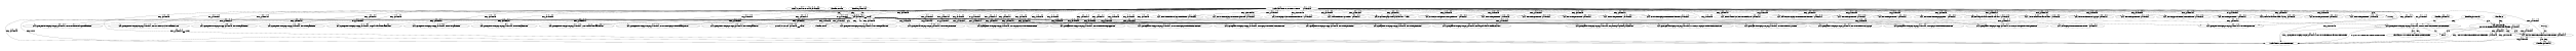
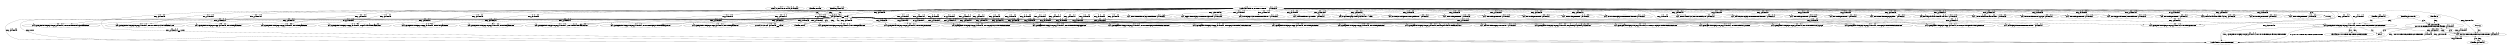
  digraph {
    n1 [label="(Call,*pictureOrder =\n (QOMX_VIDEO_DECODER_PICTURE_ORDER *)paramData)"]
    n2 [label="(Call,(QOMX_VIDEO_DECODER_PICTURE_ORDER *)paramData)"]
    n3 [label="(MethodReturn,OMX_ERRORTYPE)"]
    n4 [label="(Block,)"]
    n5 [label="(Identifier,paramData)"]
    n6 [label="(Call,VALIDATE_OMX_PARAM_DATA(paramData, QOMX_VIDEO_DECODER_PICTURE_ORDER))"]
    n7 [label="(Identifier,QOMX_VIDEO_DECODER_PICTURE_ORDER)"]
    n8 [label="(Call,paramData == NULL)"]
    n9 [label="(Call,VALIDATE_OMX_PARAM_DATA(paramData, QOMX_INDEXTIMESTAMPREORDER))"]
    n10 [label="(Call,VALIDATE_OMX_PARAM_DATA(paramData, QOMX_VIDEO_CUSTOM_BUFFERSIZE))"]
    n11 [label="(Call,VALIDATE_OMX_PARAM_DATA(paramData, QOMX_ENABLETYPE))"]
    n12 [label="(Call,VALIDATE_OMX_PARAM_DATA(paramData, QOMX_ENABLETYPE))"]
    n13 [label="(Call,VALIDATE_OMX_PARAM_DATA(paramData, UseAndroidNativeBufferParams))"]
    n14 [label="(Call,VALIDATE_OMX_PARAM_DATA(paramData, QOMX_ENABLETYPE))"]
    n15 [label="(Call,VALIDATE_OMX_PARAM_DATA(paramData, QOMX_ENABLETYPE))"]
    n16 [label="(Call,VALIDATE_OMX_PARAM_DATA(paramData, StoreMetaDataInBuffersParams))"]
    n17 [label="(Call,VALIDATE_OMX_PARAM_DATA(paramData, OMX_VIDEO_PARAM_PORTFORMATTYPE))"]
    n18 [label="(Call,VALIDATE_OMX_PARAM_DATA(paramData, QOMX_ENABLETYPE))"]
    n19 [label="(ControlStructure,if (paramData == NULL))"]
    n20 [label="(Call,VALIDATE_OMX_PARAM_DATA(paramData, QOMX_ENABLETYPE))"]
    n21 [label="(Call,VALIDATE_OMX_PARAM_DATA(paramData, QOMX_ENABLETYPE))"]
    n22 [label="(Call,VALIDATE_OMX_PARAM_DATA(paramData, OMX_PARAM_COMPONENTROLETYPE))"]
    n23 [label="(Call,VALIDATE_OMX_PARAM_DATA(paramData, QOMX_INDEXEXTRADATATYPE))"]
    n24 [label="(Call,VALIDATE_OMX_PARAM_DATA(paramData, OMX_VIDEO_PARAM_PROFILELEVELTYPE))"]
    n25 [label="(Call,VALIDATE_OMX_PARAM_DATA(paramData, OMX_PARAM_BUFFERSUPPLIERTYPE))"]
    n26 [label="(Call,VALIDATE_OMX_PARAM_DATA(paramData, QOMX_ENABLETYPE))"]
    n27 [label="(Call,VALIDATE_OMX_PARAM_DATA(paramData, QOMX_ENABLETYPE))"]
    n28 [label="(Call,VALIDATE_OMX_PARAM_DATA(paramData, EnableAndroidNativeBuffersParams))"]
+   n29 [label="(Call,(QOMX_VIDEO_PARAM_DIVXTYPE *) paramData)"]
    n30 [label="(Call,VALIDATE_OMX_PARAM_DATA(paramData, PrepareForAdaptivePlaybackParams))"]
    n31 [label="(Call,VALIDATE_OMX_PARAM_DATA(paramData, OMX_QCOM_PARAM_PORTDEFINITIONTYPE))"]
    n32 [label="(Call,VALIDATE_OMX_PARAM_DATA(paramData, OMX_PRIORITYMGMTTYPE))"]
    n33 [label="(Call,VALIDATE_OMX_PARAM_DATA(paramData, QOMX_INDEXDOWNSCALAR))"]
    n34 [label="(Call,VALIDATE_OMX_PARAM_DATA(paramData, OMX_PARAM_PORTDEFINITIONTYPE))"]
    n35 [label="(Call,VALIDATE_OMX_PARAM_DATA(paramData, OMX_QCOM_PLATFORMPRIVATE_EXTN))"]
    n36 [label="(Identifier,NULL)"]
    n37 [label="(Call,VALIDATE_OMX_PARAM_DATA(paramData, QOMX_ENABLETYPE))"]
    n38 [label="(MethodParameterIn,OMX_IN OMX_PTR        paramData)"]
-   n39 [label="(Call,(OMX_VIDEO_PARAM_PORTFORMATTYPE *)paramData)"]
+   n39 [label="(Call,(DATA_VIDEO_PARAM_PORTFORMATTYPE *)paramData)"]
    n40 [label="(Call,(OMX_PARAM_COMPONENTROLETYPE *) paramData)"]
    n41 [label="(Call,(OMX_PRIORITYMGMTTYPE*) paramData)"]
    n42 [label="(Call,(PrepareForAdaptivePlaybackParams *) buffer)"]
    n43 [label="(Call,(OMX_QCOM_PLATFORMPRIVATE_EXTN *) paramData)"]
    n44 [label="(Call,(QOMX_ENABLETYPE *)paramData)"]
    n45 [label="(Call,(QOMX_ENABLETYPE *)paramData)"]
    n46 [label="(Call,(QOMX_ENABLETYPE *)paramData)"]
    n47 [label="(Call,(QOMX_ENABLETYPE *)paramData)"]
    n48 [label="(Call,(OMX_VIDEO_PARAM_PROFILELEVELTYPE*)paramData)"]
    n49 [label="(Call,(QOMX_INDEXTIMESTAMPREORDER *)paramData)"]
    n50 [label="(Call,(QOMX_VIDEO_CUSTOM_BUFFERSIZE*)paramData)"]
    n51 [label="(Call,(OMX_QCOM_PARAM_PORTDEFINITIONTYPE *) paramData)"]
    n52 [label="(Call,(QOMX_ENABLETYPE *)paramData)"]
    n53 [label="(Call,(QOMX_ENABLETYPE *)paramData)"]
    n54 [label="(Call,(QOMX_INDEXEXTRADATATYPE *) paramData)"]
    n55 [label="(Call,(EnableAndroidNativeBuffersParams *) paramData)"]
    n56 [label="(Call,(StoreMetaDataInBuffersParams *)paramData)"]
    n57 [label="(Call,(QOMX_INDEXDOWNSCALAR*)paramData)"]
    n58 [label="(Call,(QOMX_ENABLETYPE *)paramData)"]
    n59 [label="(Call,(OMX_PARAM_BUFFERSUPPLIERTYPE*) paramData)"]
    n60 [label="(Call,(QOMX_ENABLETYPE *)paramData)"]
    n61 [label="(Call,use_android_native_buffer(hComp, paramData))"]
    n62 [label="(Call,(QOMX_ENABLETYPE *)paramData)"]
    n63 [label="(Call,(QOMX_ENABLETYPE *)paramData)"]
    1000108
    n65 [label="(Call,(OMX_PARAM_PORTDEFINITIONTYPE *) paramData)"]
    n66 [label="(Literal,\"Get Param in Invalid paramData\")"]
    n67 [label="(Identifier,pictureOrder)"]
    n68 [label="(Identifier,rc)"]
    n69 [label="(Identifier,m_state)"]
    n70 [label="(Identifier,paramData)"]
    n71 [label="(Identifier,paramData)"]
    1002166
    n1 -> n2 [label="CFG: "]
    n1 -> n3 [label="DDG: (QOMX_VIDEO_DECODER_PICTURE_ORDER *)paramData"]
    n1 -> n3 [label="DDG: pictureOrder"]
    n1 -> n4 [label="AST: "]
    n2 -> n1 [label="AST: "]
    n2 -> n1 [label="DDG: paramData"]
    n2 -> n3 [label="DDG: paramData"]
    n2 -> n5 [label="CFG: "]
    n5 -> n2 [label="AST: "]
    n6 -> n2 [label="DDG: paramData"]
    n6 -> n3 [label="DDG: VALIDATE_OMX_PARAM_DATA(paramData, QOMX_VIDEO_DECODER_PICTURE_ORDER)"]
    n6 -> n3 [label="DDG: QOMX_VIDEO_DECODER_PICTURE_ORDER"]
    n6 -> n4 [label="AST: "]
    n6 -> n7 [label="CFG: "]
    n7 -> n6 [label="AST: "]
    n8 -> n3 [label="DDG: paramData == NULL"]
    n8 -> n3 [label="DDG: paramData"]
    n8 -> n3 [label="DDG: NULL"]
    n8 -> n6 [label="DDG: paramData"]
    n8 -> n9 [label="DDG: paramData"]
    n8 -> n10 [label="DDG: paramData"]
    n8 -> n11 [label="DDG: paramData"]
    n8 -> n12 [label="DDG: paramData"]
    n8 -> n13 [label="DDG: paramData"]
    n8 -> n14 [label="DDG: paramData"]
    n8 -> n15 [label="DDG: paramData"]
    n8 -> n16 [label="DDG: paramData"]
    n8 -> n17 [label="DDG: paramData"]
    n8 -> n18 [label="DDG: paramData"]
    n8 -> n19 [label="AST: "]
    n8 -> n20 [label="DDG: paramData"]
    n8 -> n21 [label="DDG: paramData"]
    n8 -> n22 [label="DDG: paramData"]
    n8 -> n23 [label="DDG: paramData"]
    n8 -> n24 [label="DDG: paramData"]
    n8 -> n25 [label="DDG: paramData"]
    n8 -> n26 [label="DDG: paramData"]
    n8 -> n27 [label="DDG: paramData"]
    n8 -> n28 [label="DDG: paramData"]
+   n8 -> n29 [label="DDG: paramData"]
    n8 -> n30 [label="DDG: paramData"]
    n8 -> n31 [label="DDG: paramData"]
    n8 -> n32 [label="DDG: paramData"]
    n8 -> n33 [label="DDG: paramData"]
    n8 -> n34 [label="DDG: paramData"]
    n8 -> n35 [label="DDG: paramData"]
    n8 -> n36 [label="CFG: "]
    n8 -> n37 [label="DDG: paramData"]
    n36 -> n8 [label="AST: "]
-   n38 -> n2 [label="DDG: paramData"]
+   n38 -> n2 [label="DDG: pictureOrder"]
    n38 -> n3 [label="DDG: pictureOrder"]
    n38 -> n6 [label="DDG: paramData"]
    n38 -> n8 [label="DDG: paramData"]
    n38 -> n9 [label="DDG: paramData"]
    n38 -> n10 [label="DDG: paramData"]
    n38 -> n11 [label="DDG: paramData"]
    n38 -> n12 [label="DDG: paramData"]
    n38 -> n13 [label="DDG: paramData"]
    n38 -> n14 [label="DDG: paramData"]
    n38 -> n15 [label="DDG: paramData"]
    n38 -> n16 [label="DDG: paramData"]
    n38 -> n17 [label="DDG: paramData"]
    n38 -> n18 [label="DDG: paramData"]
    n38 -> n20 [label="DDG: paramData"]
    n38 -> n21 [label="DDG: paramData"]
    n38 -> n22 [label="DDG: paramData"]
    n38 -> n23 [label="DDG: paramData"]
    n38 -> n24 [label="DDG: paramData"]
    n38 -> n25 [label="DDG: paramData"]
    n38 -> n26 [label="DDG: paramData"]
    n38 -> n27 [label="DDG: paramData"]
    n38 -> n28 [label="DDG: paramData"]
+   n38 -> n29 [label="DDG: paramData"]
    n38 -> n30 [label="DDG: paramData"]
    n38 -> n31 [label="DDG: paramData"]
    n38 -> n32 [label="DDG: paramData"]
    n38 -> n33 [label="DDG: paramData"]
    n38 -> n34 [label="DDG: paramData"]
    n38 -> n35 [label="DDG: paramData"]
    n38 -> n37 [label="DDG: paramData"]
    n38 -> n39 [label="DDG: paramData"]
-   n38 -> n40 [label="DDG: pictureOrder"]
+   n38 -> n40 [label="DDG: paramData"]
    n38 -> n41 [label="DDG: paramData"]
    n38 -> n42 [label="DDG: paramData"]
    n38 -> n43 [label="DDG: paramData"]
    n38 -> n44 [label="DDG: paramData"]
    n38 -> n45 [label="DDG: paramData"]
    n38 -> n46 [label="DDG: paramData"]
    n38 -> n47 [label="DDG: paramData"]
    n38 -> n48 [label="DDG: paramData"]
    n38 -> n49 [label="DDG: pictureOrder"]
    n38 -> n50 [label="DDG: paramData"]
    n38 -> n51 [label="DDG: paramData"]
    n38 -> n52 [label="DDG: paramData"]
    n38 -> n53 [label="DDG: paramData"]
    n38 -> n54 [label="DDG: paramData"]
    n38 -> n55 [label="DDG: paramData"]
    n38 -> n56 [label="DDG: paramData"]
    n38 -> n57 [label="DDG: paramData"]
    n38 -> n58 [label="DDG: paramData"]
    n38 -> n59 [label="DDG: paramData"]
    n38 -> n60 [label="DDG: paramData"]
    n38 -> n61 [label="DDG: paramData"]
    n38 -> n62 [label="DDG: paramData"]
    n38 -> n63 [label="DDG: paramData"]
    n38 -> 1000108 [label="AST: "]
    n49 -> n65 [label="DDG: paramData"]
    n66 -> n8 [label="CFG: "]
    n67 -> n1 [label="AST: "]
    n67 -> n6 [label="CFG: "]
    n68 -> n1 [label="CFG: "]
    n69 -> n8 [label="CFG: "]
    n70 -> n6 [label="AST: "]
    n71 -> n8 [label="AST: "]
    1002166 -> n2 [label="AST: "]
  }
